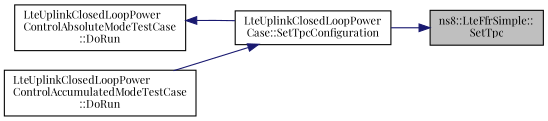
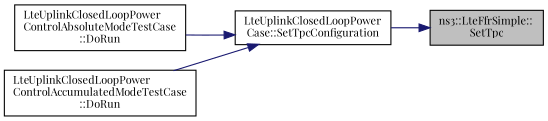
  digraph {
    fontname="Playfair Display"
    rankdir=RL
    node [color=black fillcolor=white fontname="Playfair Display" fontsize=10 shape=record style=filled]
    edge [color=midnightblue dir=back fontname="Playfair Display" fontsize=10 labelfontname=Helvetica labelfontsize=10 style=solid]
-   n1 [fillcolor=grey75 fontcolor=black height=0.2 label="ns8::LteFfrSimple::\lSetTpc" width=0.4]
+   n1 [fillcolor=grey75 fontcolor=black height=0.2 label="ns3::LteFfrSimple::\lSetTpc" width=0.4]
    n2 [height=0.2 label="LteUplinkClosedLoopPower\lCase::SetTpcConfiguration" width=0.4]
    n3 [height=0.2 label="LteUplinkClosedLoopPower\lControlAbsoluteModeTestCase\l::DoRun" width=0.4]
    n4 [height=0.2 label="LteUplinkClosedLoopPower\lControlAccumulatedModeTestCase\l::DoRun" width=0.4]
    n1 -> n2
-   n3 -> n2
+   n2 -> n3
    n2 -> n4
  }
